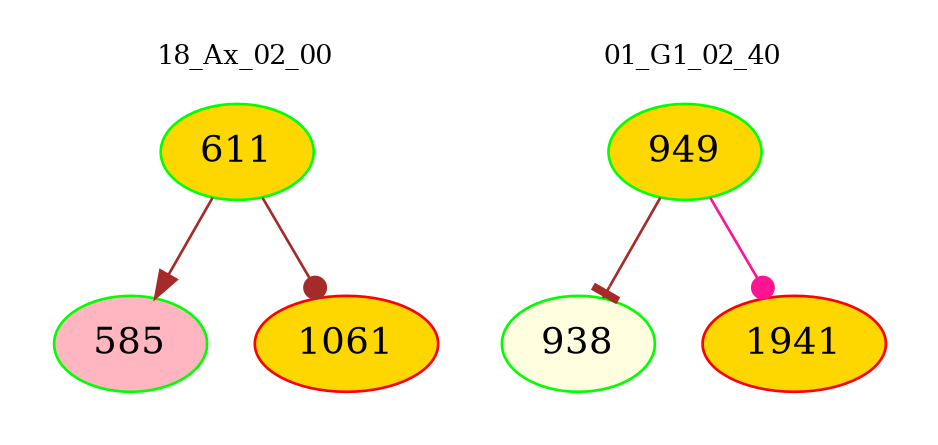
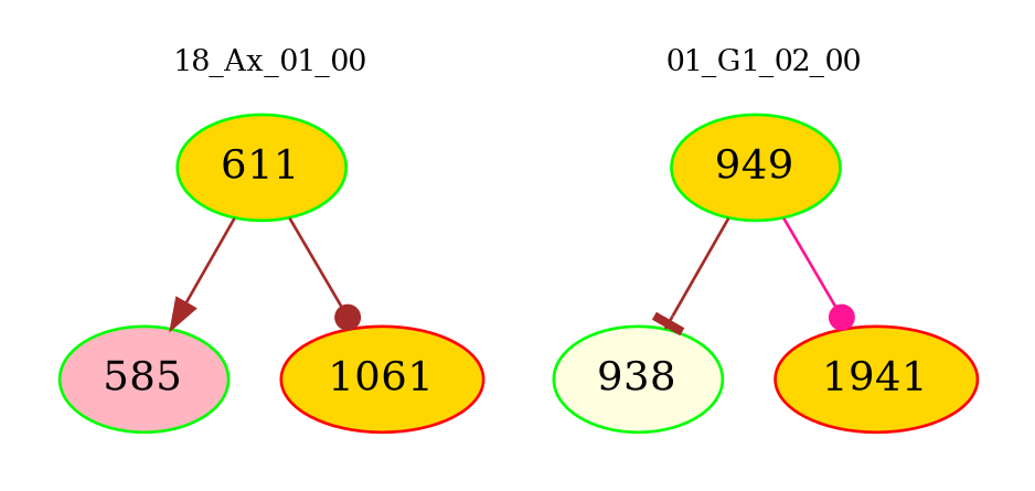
  digraph {
    node [color=green fillcolor=gold style=filled]
    edge [arrowhead=dot color=brown]
    n1 [label=611]
    n2 [fillcolor=lightpink label=585]
    n3 [color=red label=1061]
    n4 [label=949]
    n5 [fillcolor=lightyellow label=938]
    n6 [color=red label=1941]
    subgraph cluster_1 {
      color=white
      fontsize=10
-     label="18_Ax_02_00"
+     label="18_Ax_01_00"
      n1
      n2
      n3
    }
    subgraph cluster_2 {
      color=white
      fontsize=10
-     label="01_G1_02_40"
+     label="01_G1_02_00"
      n4
      n5
      n6
    }
    n1 -> n2 [arrowhead=normal]
    n1 -> n3
    n4 -> n5 [arrowhead=tee]
    n4 -> n6 [color=deeppink]
  }
